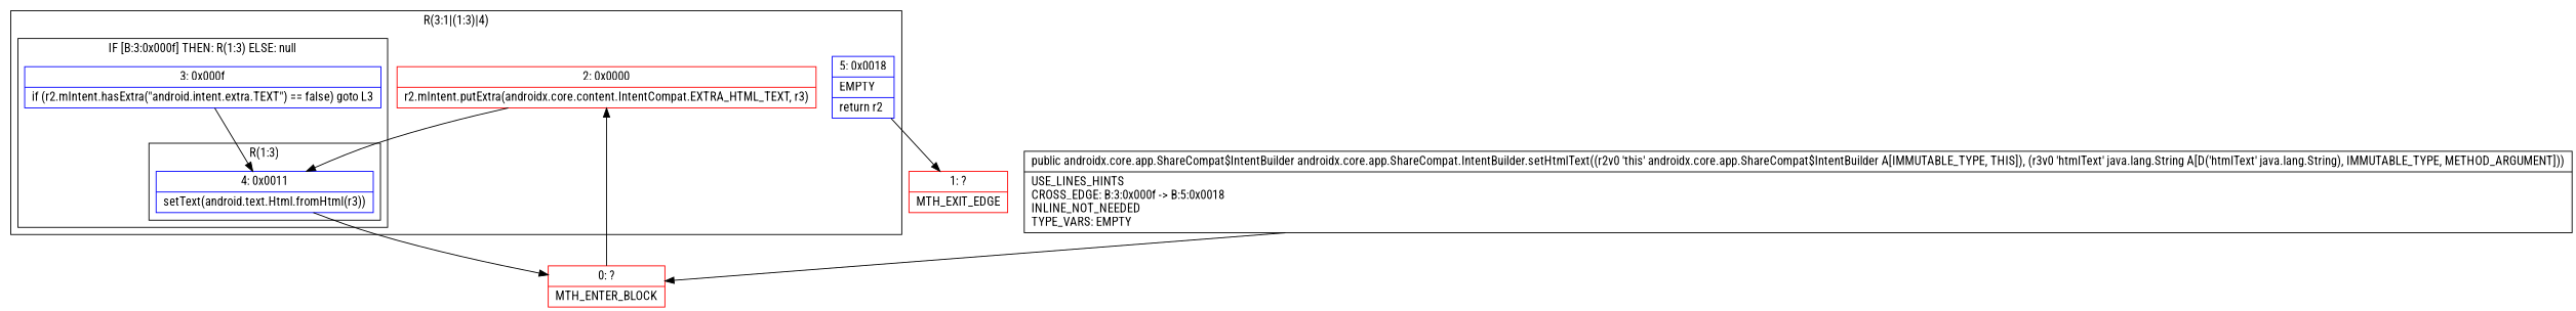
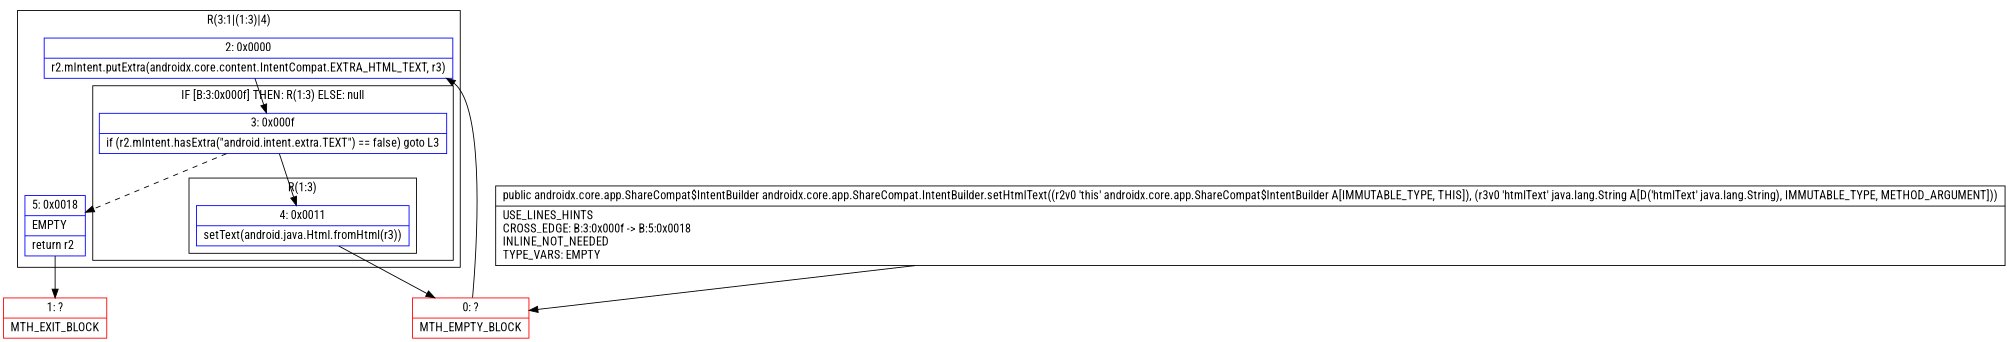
  digraph {
    fontname="Roboto Condensed"
    node [color=blue fontname="Roboto Condensed" shape=record]
    edge [fontname="Roboto Condensed"]
-   n1 [label="{4\:\ 0x0011|setText(android.text.Html.fromHtml(r3))\l}"]
+   n1 [label="{4\:\ 0x0011|setText(android.java.Html.fromHtml(r3))\l}"]
    n2 [label="{3\:\ 0x000f|if (r2.mIntent.hasExtra(\"android.intent.extra.TEXT\") == false) goto L3\l}"]
-   n3 [color=red label="{2\:\ 0x0000|r2.mIntent.putExtra(androidx.core.content.IntentCompat.EXTRA_HTML_TEXT, r3)\l}"]
+   n3 [label="{2\:\ 0x0000|r2.mIntent.putExtra(androidx.core.content.IntentCompat.EXTRA_HTML_TEXT, r3)\l}"]
    n4 [label="{5\:\ 0x0018|EMPTY\l|return r2\l}"]
-   n5 [color=red label="{0\:\ ?|MTH_ENTER_BLOCK\l}"]
-   n6 [color=red label="{1\:\ ?|MTH_EXIT_EDGE\l}"]
+   n5 [color=red label="{0\:\ ?|MTH_EMPTY_BLOCK\l}"]
+   n6 [color=red label="{1\:\ ?|MTH_EXIT_BLOCK\l}"]
    n7 [label="{public androidx.core.app.ShareCompat$IntentBuilder androidx.core.app.ShareCompat.IntentBuilder.setHtmlText((r2v0 'this' androidx.core.app.ShareCompat$IntentBuilder A[IMMUTABLE_TYPE, THIS]), (r3v0 'htmlText' java.lang.String A[D('htmlText' java.lang.String), IMMUTABLE_TYPE, METHOD_ARGUMENT]))  | USE_LINES_HINTS\lCROSS_EDGE: B:3:0x000f \-\> B:5:0x0018\lINLINE_NOT_NEEDED\lTYPE_VARS: EMPTY\l}" color=""]
    subgraph cluster_1 {
      label="R(3:1|(1:3)|4)"
      n3
      n4
      subgraph cluster_2 {
        label="IF [B:3:0x000f] THEN: R(1:3) ELSE: null"
        n2
        subgraph cluster_3 {
          label="R(1:3)"
          n1
        }
      }
    }
    n1 -> n5
    n2 -> n1
-   n3 -> n1
+   n2 -> n4 [style=dashed]
+   n3 -> n2
    n4 -> n6
    n5 -> n3
    n7 -> n5
  }
